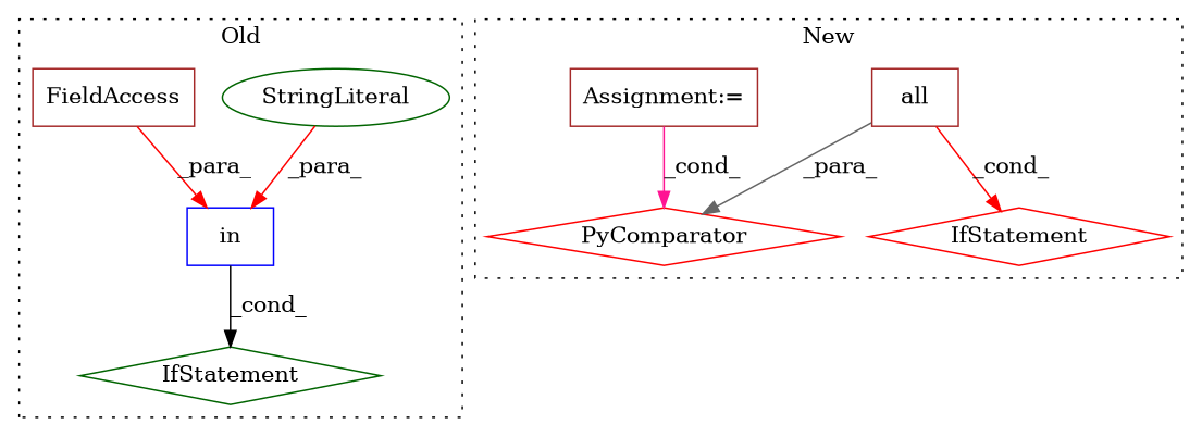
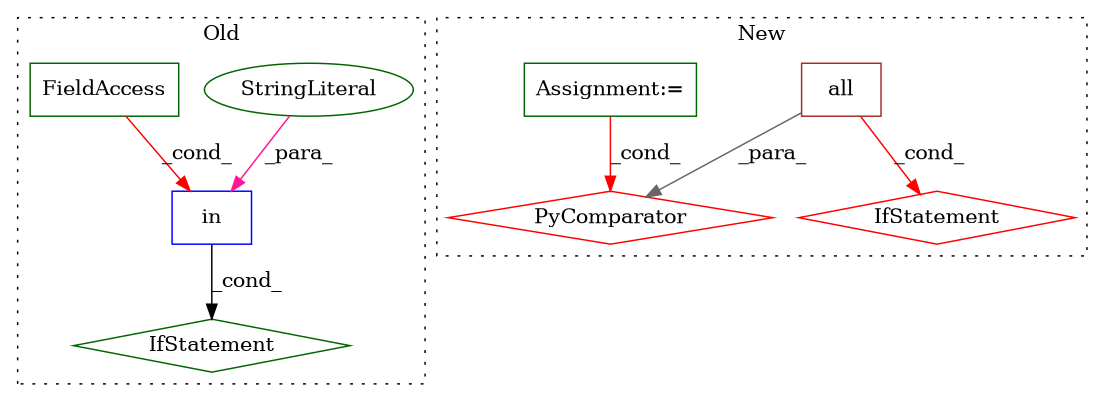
  digraph {
    node [a=25 color=darkgreen l=23 s=4061 shape=box]
    edge [color=deeppink]
    n1 [a=105 color=blue l=18 label=in]
    n2 [l="8,2" label=IfStatement s="4053,4079" shape=diamond]
    n3 [a=45 l=12 label=StringLiteral shape=ellipse]
-   n4 [a=22 color=brown l=2 label=FieldAccess s=4077]
+   n4 [a=22 l=2 label=FieldAccess s=4077]
    n5 [a=32 color=brown l="15,-5" label=all s="3386,3497"]
-   n6 [a=7 color=brown label="Assignment:=" s=3466]
+   n6 [a=7 label="Assignment:=" s=3466]
    n7 [a=113 color=red label=PyComparator s=3466 shape=diamond]
    n8 [color=red l="4,2" label=IfStatement s="3328,3492" shape=diamond]
    subgraph cluster_1 {
      label=Old
      style=dotted
      n1
      n2
      n3
      n4
    }
    subgraph cluster_2 {
      label=New
      style=dotted
      n5
      n6
      n7
      n8
    }
    n1 -> n2 [color=black label=_cond_]
-   n3 -> n1 [color=red label=_para_]
-   n4 -> n1 [color=red label=_para_]
+   n3 -> n1 [label=_para_]
+   n4 -> n1 [color=red label=_cond_]
    n5 -> n7 [color=gray40 label=_para_]
    n5 -> n8 [color=red label=_cond_]
-   n6 -> n7 [label=_cond_]
+   n6 -> n7 [color=red label=_cond_]
  }
